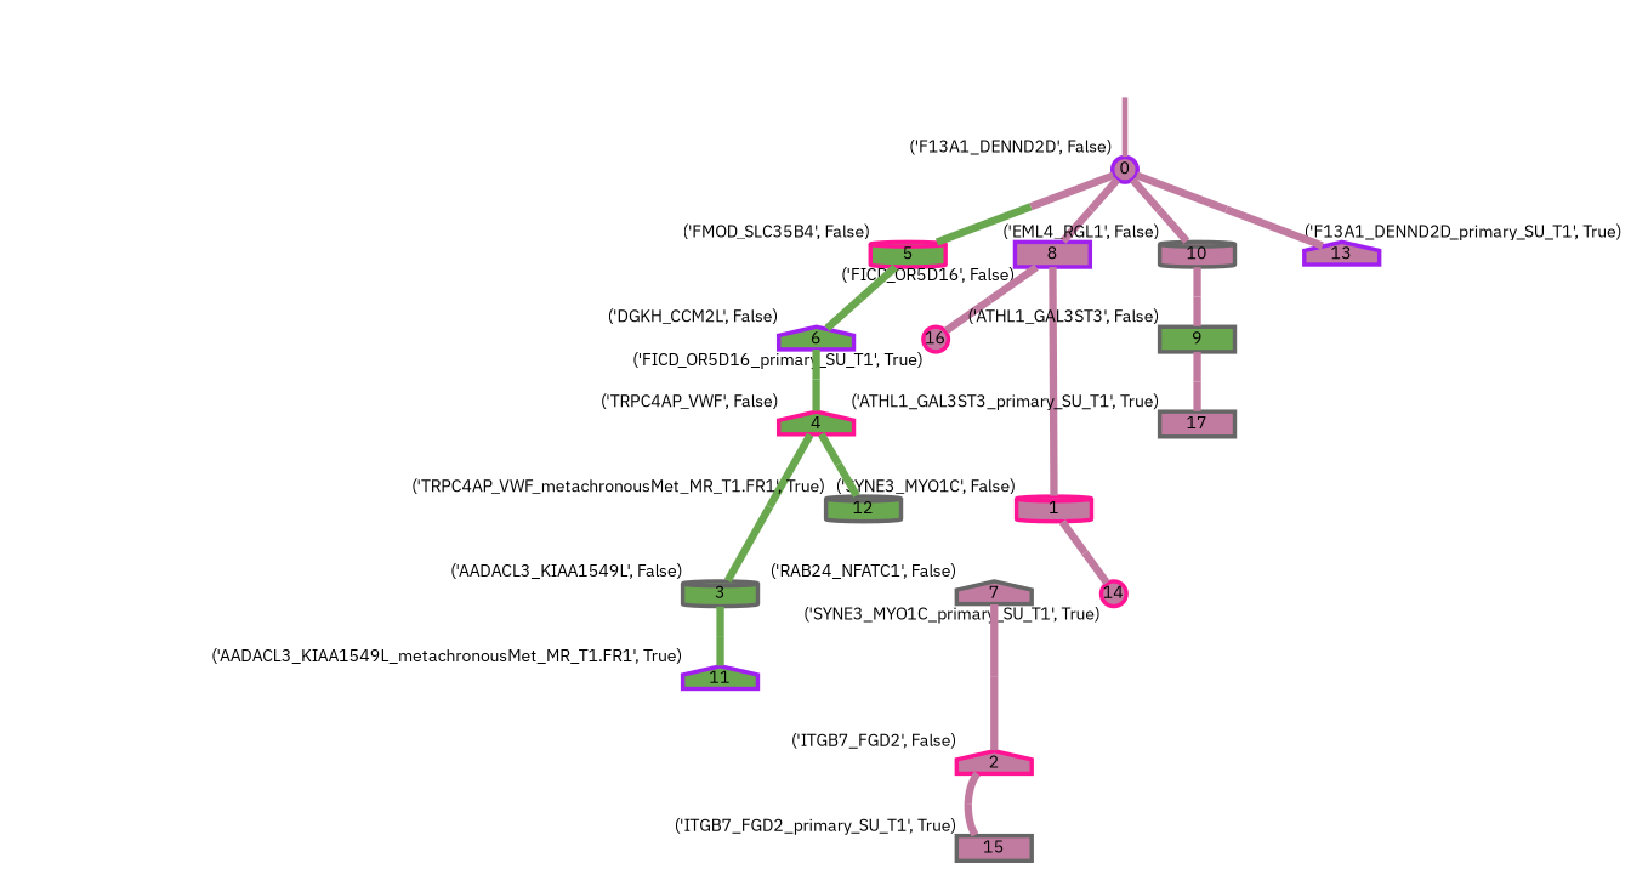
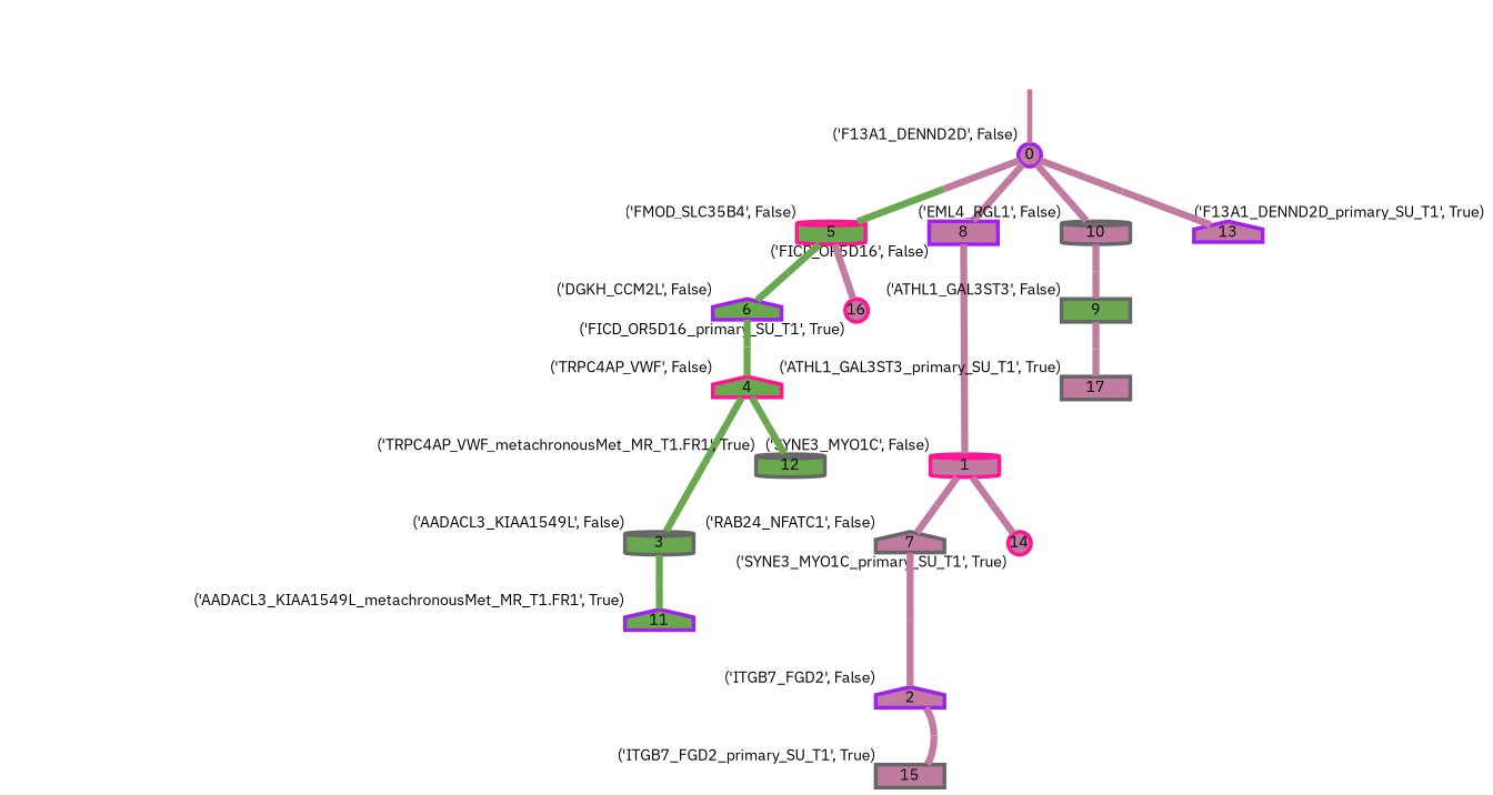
  strict digraph {
    fontname="IBM Plex Sans"
    forcelabels=true
    nodesep=0.7
    rankdir=TB
    ranksep=0.6
    splines=false
    node [color=gray40 fillcolor="#c27ba0ff" fixedsize=true fontname="IBM Plex Sans" fontsize="12pt" penwidth=3 shape=house style=filled xlabel="('F13A1_DENND2D', False)"]
    edge [arrowhead=box arrowsize=0 color="#c27ba0ff;0.5:#c27ba0ff" fontname="IBM Plex Sans" minlen=1.192307710647583 penwidth=5.5 style=bold]
    0 [color=purple height=0.25 shape=circle]
    5 [color=deeppink fillcolor="#6aa84fff" height=0.25 shape=cylinder xlabel="('FMOD_SLC35B4', False)"]
    8 [color=purple height=0.25 shape=box xlabel="('FICD_OR5D16', False)"]
    10 [height=0.25 shape=cylinder xlabel="('EML4_RGL1', False)"]
    13 [color=purple height=0.25 xlabel="('F13A1_DENND2D_primary_SU_T1', True)"]
    6 [color=purple fillcolor="#6aa84fff" height=0.25 xlabel="('DGKH_CCM2L', False)"]
    1 [color=deeppink height=0.25 shape=cylinder xlabel="('SYNE3_MYO1C', False)"]
    16 [color=deeppink height=0.25 shape=circle xlabel="('FICD_OR5D16_primary_SU_T1', True)"]
    9 [fillcolor="#6aa84fff" height=0.25 shape=box xlabel="('ATHL1_GAL3ST3', False)"]
    4 [color=deeppink fillcolor="#6aa84fff" height=0.25 xlabel="('TRPC4AP_VWF', False)"]
    7 [height=0.25 xlabel="('RAB24_NFATC1', False)"]
    14 [color=deeppink height=0.25 shape=circle xlabel="('SYNE3_MYO1C_primary_SU_T1', True)"]
    17 [height=0.25 shape=box xlabel="('ATHL1_GAL3ST3_primary_SU_T1', True)"]
-   2 [color=deeppink height=0.25 xlabel="('ITGB7_FGD2', False)"]
+   2 [color=purple height=0.25 xlabel="('ITGB7_FGD2', False)"]
    15 [height=0.25 shape=box xlabel="('ITGB7_FGD2_primary_SU_T1', True)"]
    3 [fillcolor="#6aa84fff" height=0.25 shape=cylinder xlabel="('AADACL3_KIAA1549L', False)"]
    11 [color=purple fillcolor="#6aa84fff" height=0.25 xlabel="('AADACL3_KIAA1549L_metachronousMet_MR_T1.FR1', True)"]
    12 [fillcolor="#6aa84fff" height=0.25 shape=cylinder xlabel="('TRPC4AP_VWF_metachronousMet_MR_T1.FR1', True)"]
    normal [style=invis color="" fillcolor="" fixedsize="" fontsize="" shape=""]
    0 -> 5 [arrowhead=normal color="#c27ba0ff;0.5:#6aa84fff" minlen=1.692307710647583]
    0 -> 8 [arrowhead=normal minlen=1.384615421295166]
    0 -> 10 [arrowhead=tee minlen=1.384615421295166 style=solid]
    0 -> 13 [style=solid]
    5 -> 6 [color="#6aa84fff;0.5:#6aa84fff" minlen=1.615384578704834 style=solid]
    8 -> 1 [minlen=3.0]
-   8 -> 16 [arrowhead=tee]
+   5 -> 16 [arrowhead=tee]
    10 -> 9 [arrowhead=normal minlen=1.384615421295166]
    6 -> 4 [color="#6aa84fff;0.5:#6aa84fff" minlen=1.692307710647583]
+   1 -> 7 [minlen=1.4615384340286255]
    1 -> 14
    9 -> 17 [style=solid]
    4 -> 3 [arrowhead=tee color="#6aa84fff;0.5:#6aa84fff" minlen=2.384615421295166 style=solid]
    4 -> 12 [color="#6aa84fff;0.5:#6aa84fff"]
    7 -> 2 [arrowhead=tee minlen=2.923076868057251]
-   2 -> 15 [arrowhead=normal]
+   15 -> 2 [arrowhead=normal]
    3 -> 11 [arrowhead=normal color="#6aa84fff;0.5:#6aa84fff"]
    normal -> 0 [arrowhead=tee color="#c27ba0ff" penwidth=4 style=solid minlen=""]
  }
